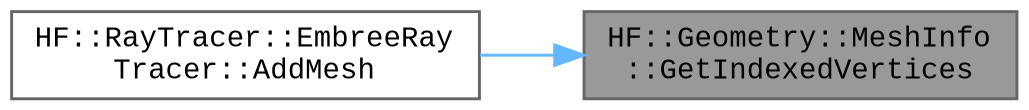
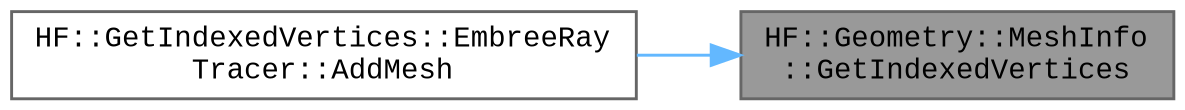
  digraph {
    rankdir=RL
    fontname="Liberation Mono"
    node [fontname="Liberation Mono" fontsize=10 shape=box style=filled]
    n1 [color=gray40 fillcolor=grey60 fontcolor=black height=0.2 label="HF::Geometry::MeshInfo\l::GetIndexedVertices" width=0.4]
-   n2 [color=grey40 fillcolor=white height=0.2 label="HF::RayTracer::EmbreeRay\lTracer::AddMesh" width=0.4]
+   n2 [color=grey40 fillcolor=white height=0.2 label="HF::GetIndexedVertices::EmbreeRay\lTracer::AddMesh" width=0.4]
    n1 -> n2 [color=steelblue1 dir=back fontname="Liberation Mono" fontsize=10 labelfontname=Helvetica labelfontsize=10 style=solid]
  }
